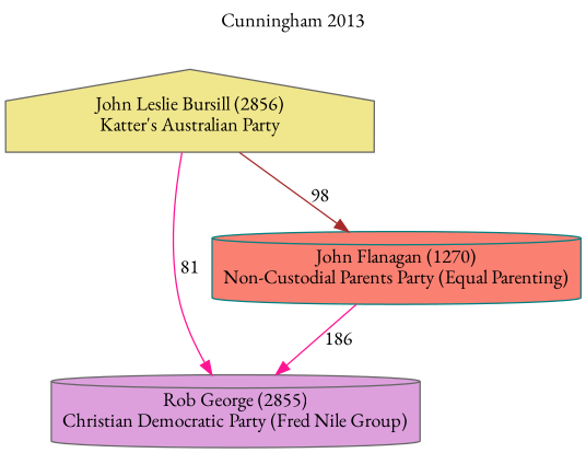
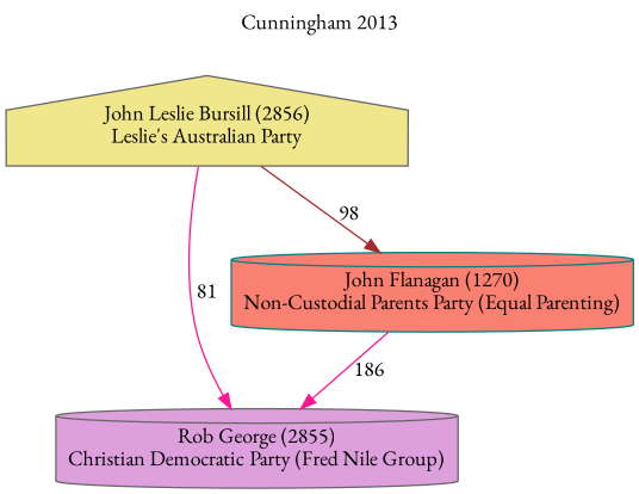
  digraph {
    label="Cunningham 2013"
    labelloc=t
    mclimit=10
    fontname="EB Garamond"
    node [shape=cylinder style=filled color=gray40 fontname="EB Garamond"]
    edge [color=deeppink arrowhead=normal fontname="EB Garamond"]
    n1 [label="Rob George (2855)\nChristian Democratic Party (Fred Nile Group)" fillcolor=plum]
    n2 [label="John Flanagan (1270)\nNon-Custodial Parents Party (Equal Parenting)" fillcolor=salmon color=teal]
-   n3 [label="John Leslie Bursill (2856)\nKatter's Australian Party" shape=house fillcolor=khaki]
+   n3 [label="John Leslie Bursill (2856)\nLeslie's Australian Party" shape=house fillcolor=khaki]
    n2 -> n1 [label=186]
    n3 -> n1 [label=81]
    n3 -> n2 [label=98 color=brown]
  }
